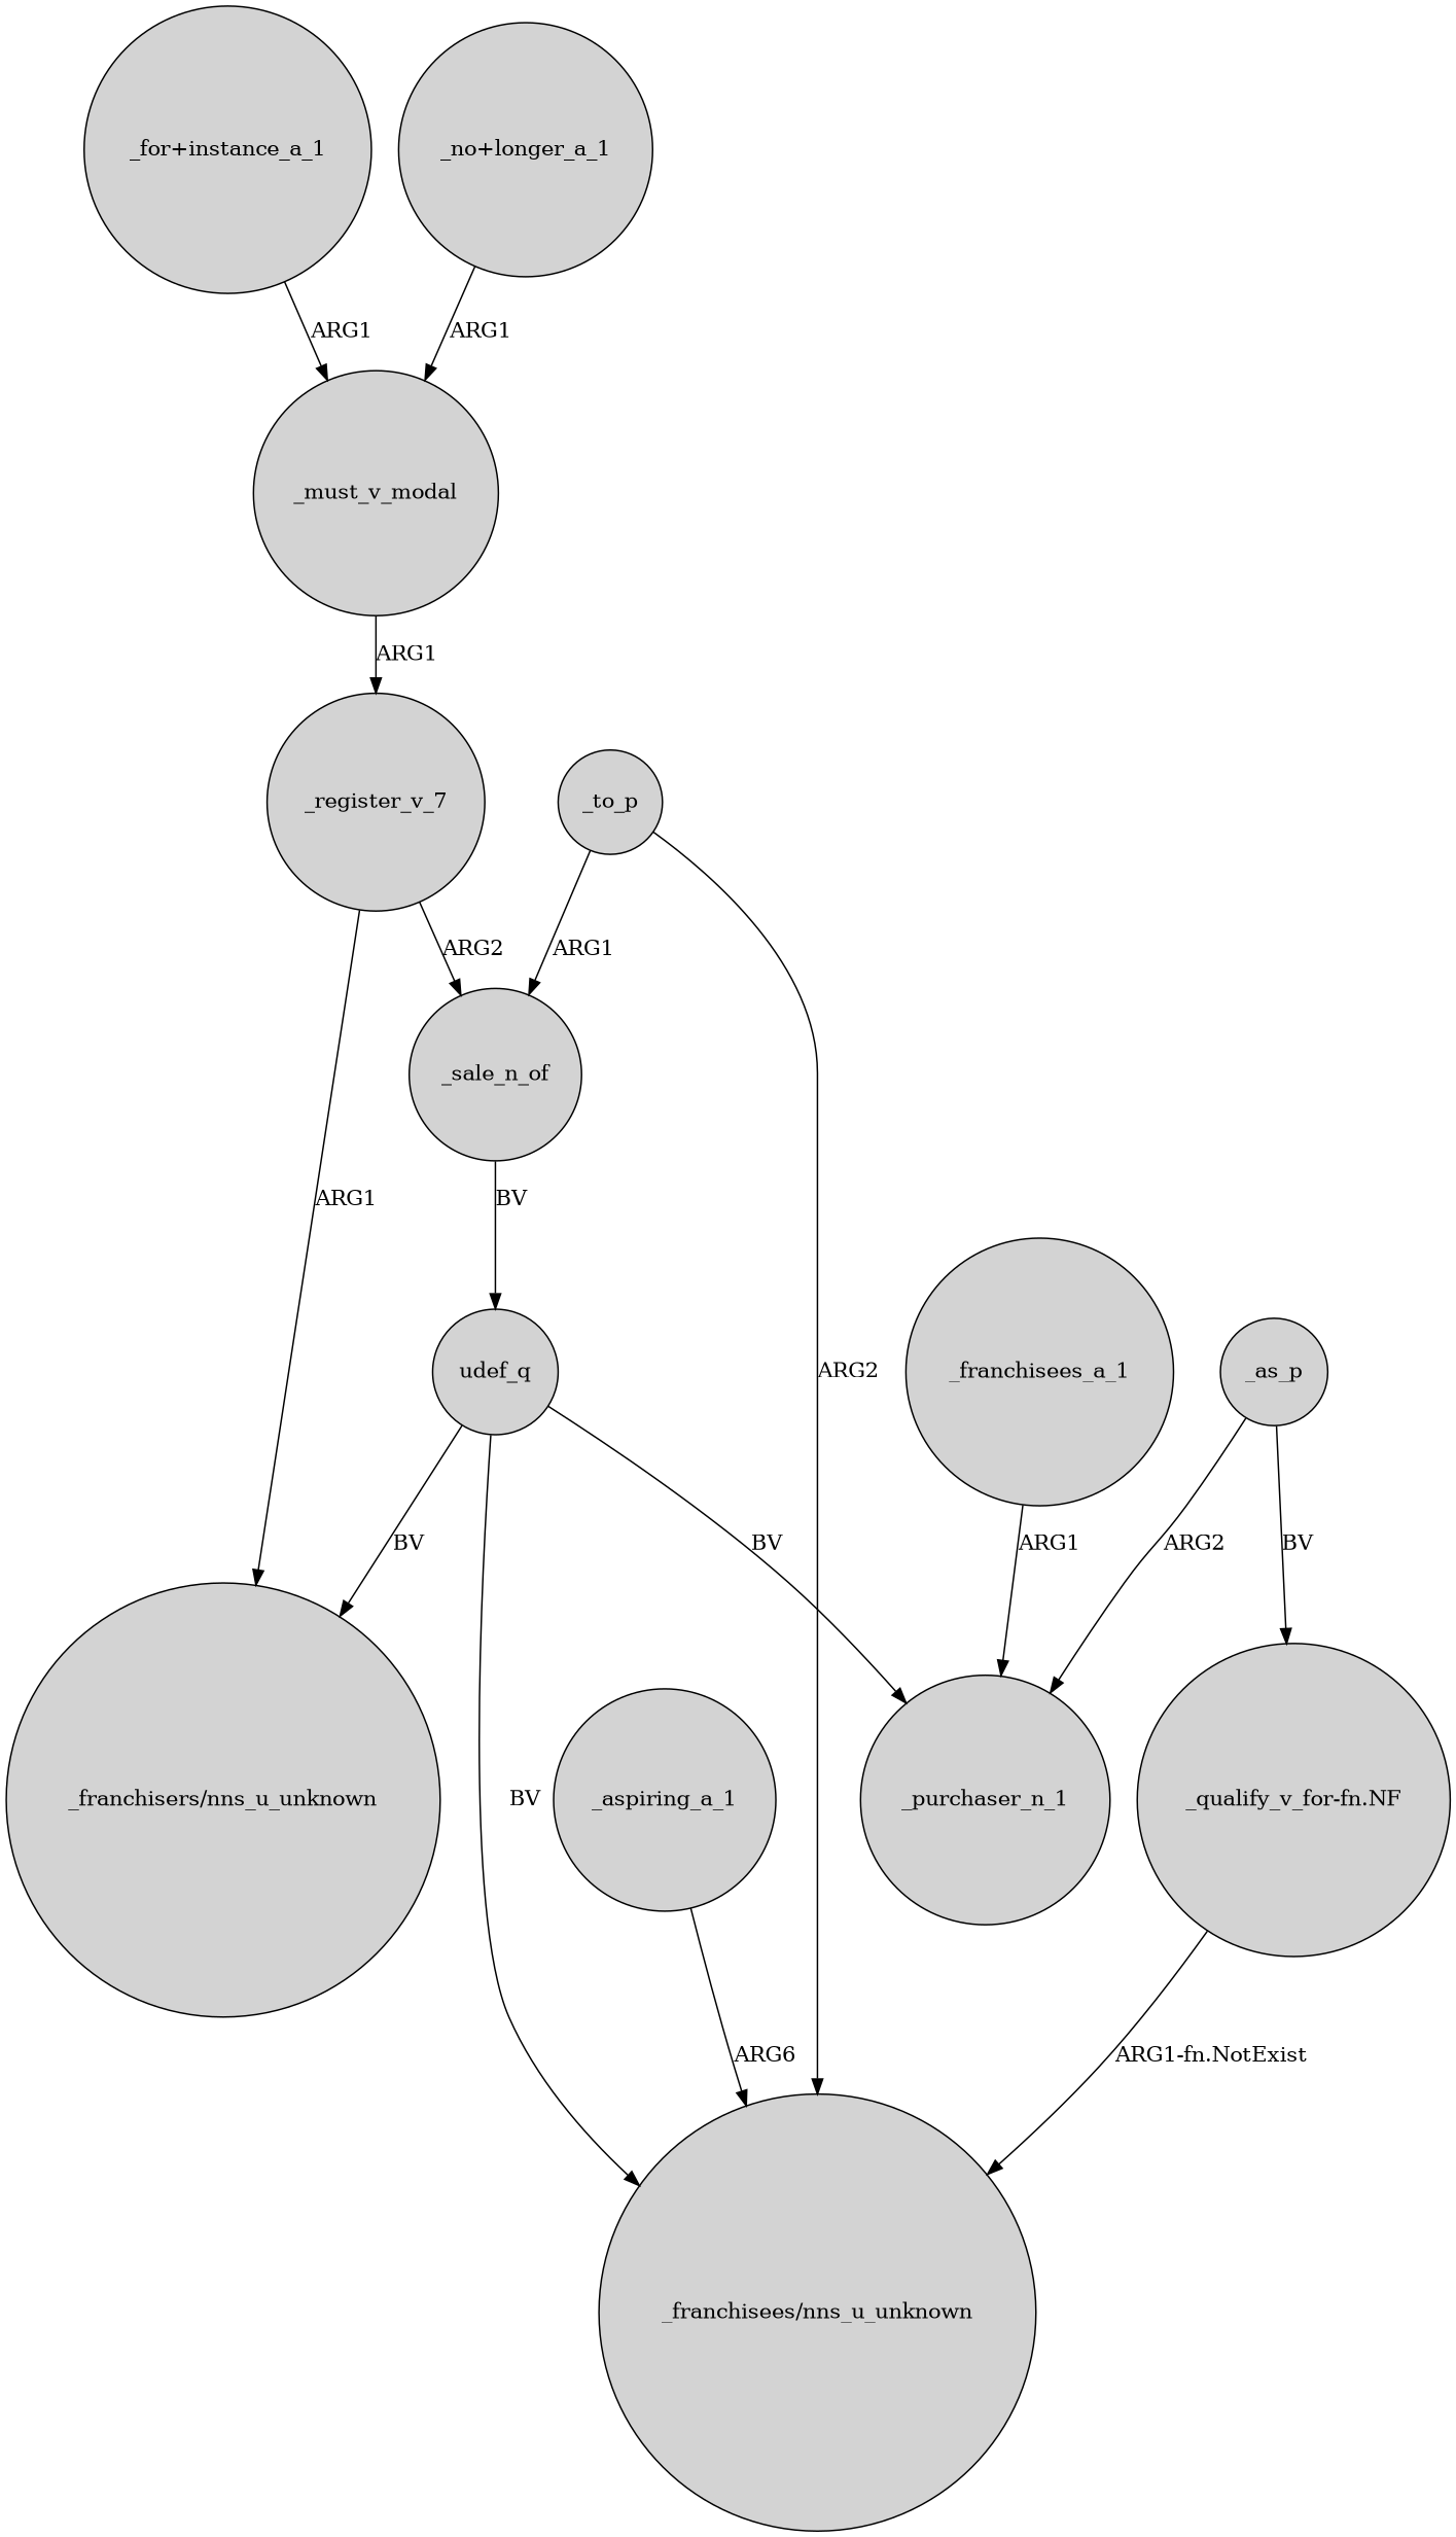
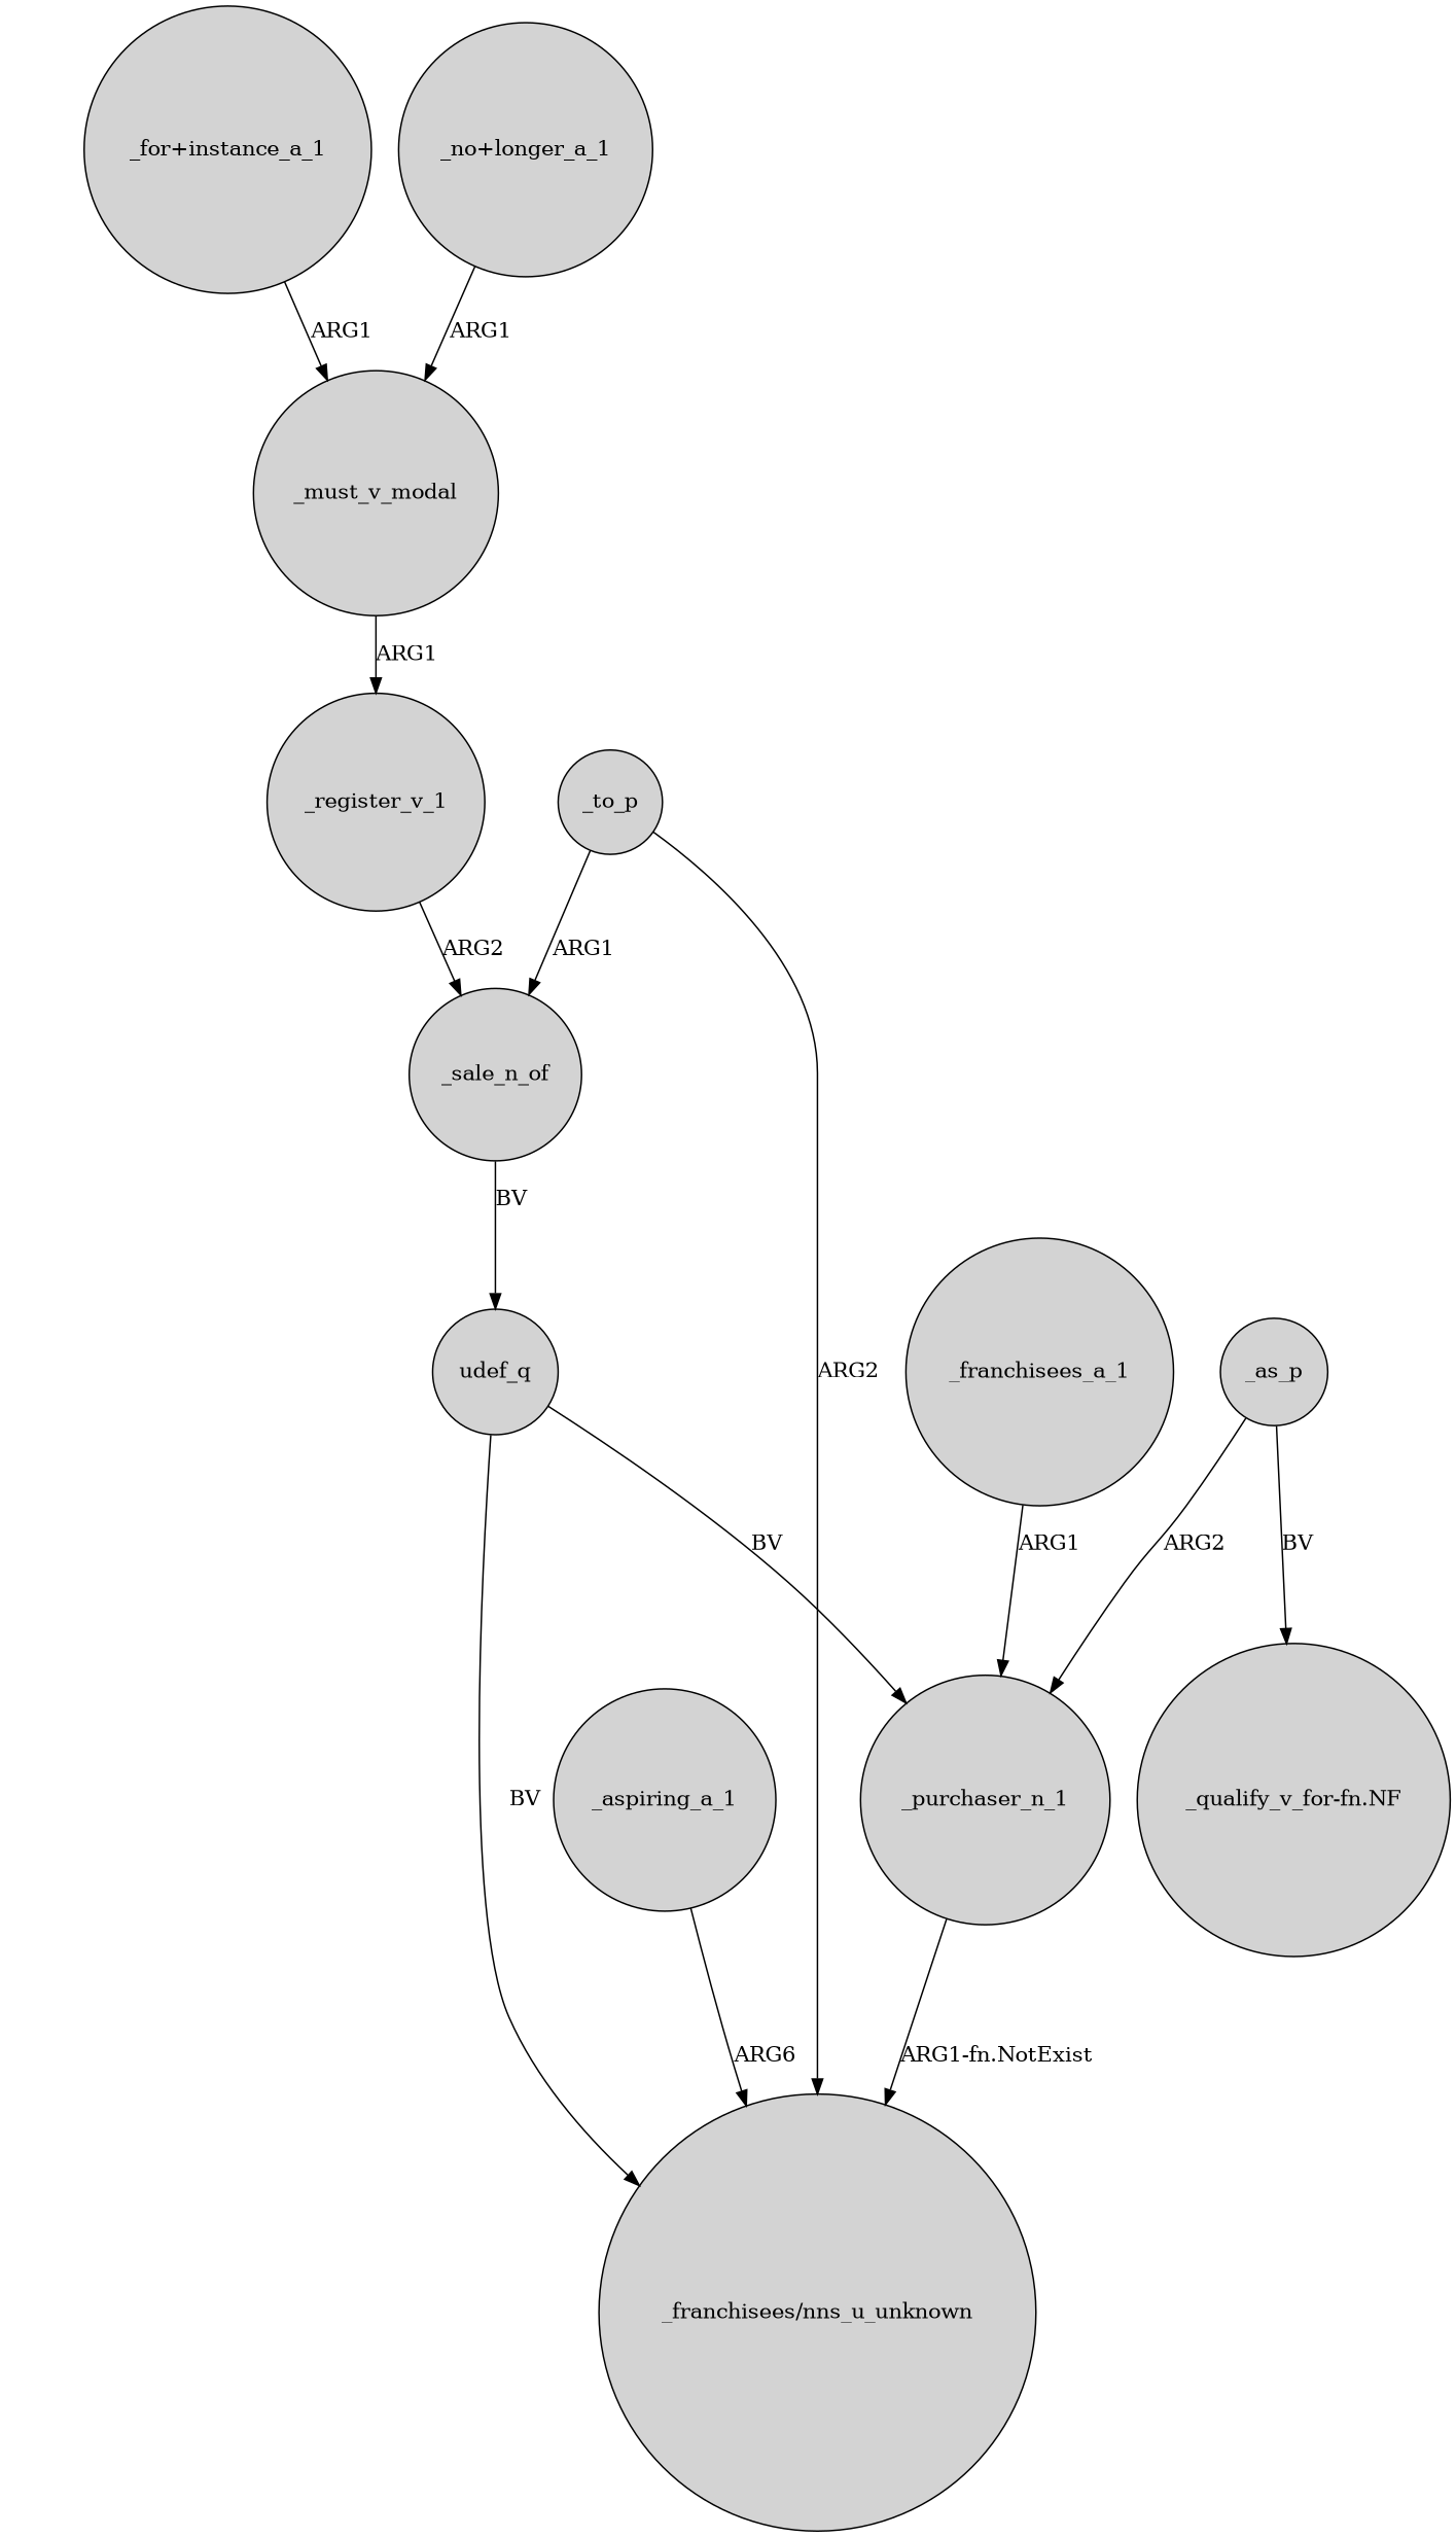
  digraph {
    node [shape=circle style=filled]
    "_for+instance_a_1"
    _must_v_modal
-   _register_v_1 [label=_register_v_7]
+   _register_v_1
    _sale_n_of
-   "_franchisers/nns_u_unknown"
    udef_q
    _aspiring_a_1
    "_franchisees/nns_u_unknown"
    _to_p
    "_no+longer_a_1"
    _as_p
    "_qualify_v_for-fn.NF"
    _purchaser_n_1
    n14 [label=_franchisees_a_1]
    "_for+instance_a_1" -> _must_v_modal [label=ARG1]
    _must_v_modal -> _register_v_1 [label=ARG1]
    _register_v_1 -> _sale_n_of [label=ARG2]
-   _register_v_1 -> "_franchisers/nns_u_unknown" [label=ARG1]
    _sale_n_of -> udef_q [label=BV]
-   udef_q -> "_franchisers/nns_u_unknown" [label=BV]
    udef_q -> "_franchisees/nns_u_unknown" [label=BV]
    udef_q -> _purchaser_n_1 [label=BV]
    _aspiring_a_1 -> "_franchisees/nns_u_unknown" [label=ARG6]
    _to_p -> _sale_n_of [label=ARG1]
    _to_p -> "_franchisees/nns_u_unknown" [label=ARG2]
    "_no+longer_a_1" -> _must_v_modal [label=ARG1]
    _as_p -> "_qualify_v_for-fn.NF" [label=BV]
    _as_p -> _purchaser_n_1 [label=ARG2]
-   "_qualify_v_for-fn.NF" -> "_franchisees/nns_u_unknown" [label="ARG1-fn.NotExist"]
+   _purchaser_n_1 -> "_franchisees/nns_u_unknown" [label="ARG1-fn.NotExist"]
    n14 -> _purchaser_n_1 [label=ARG1]
  }
